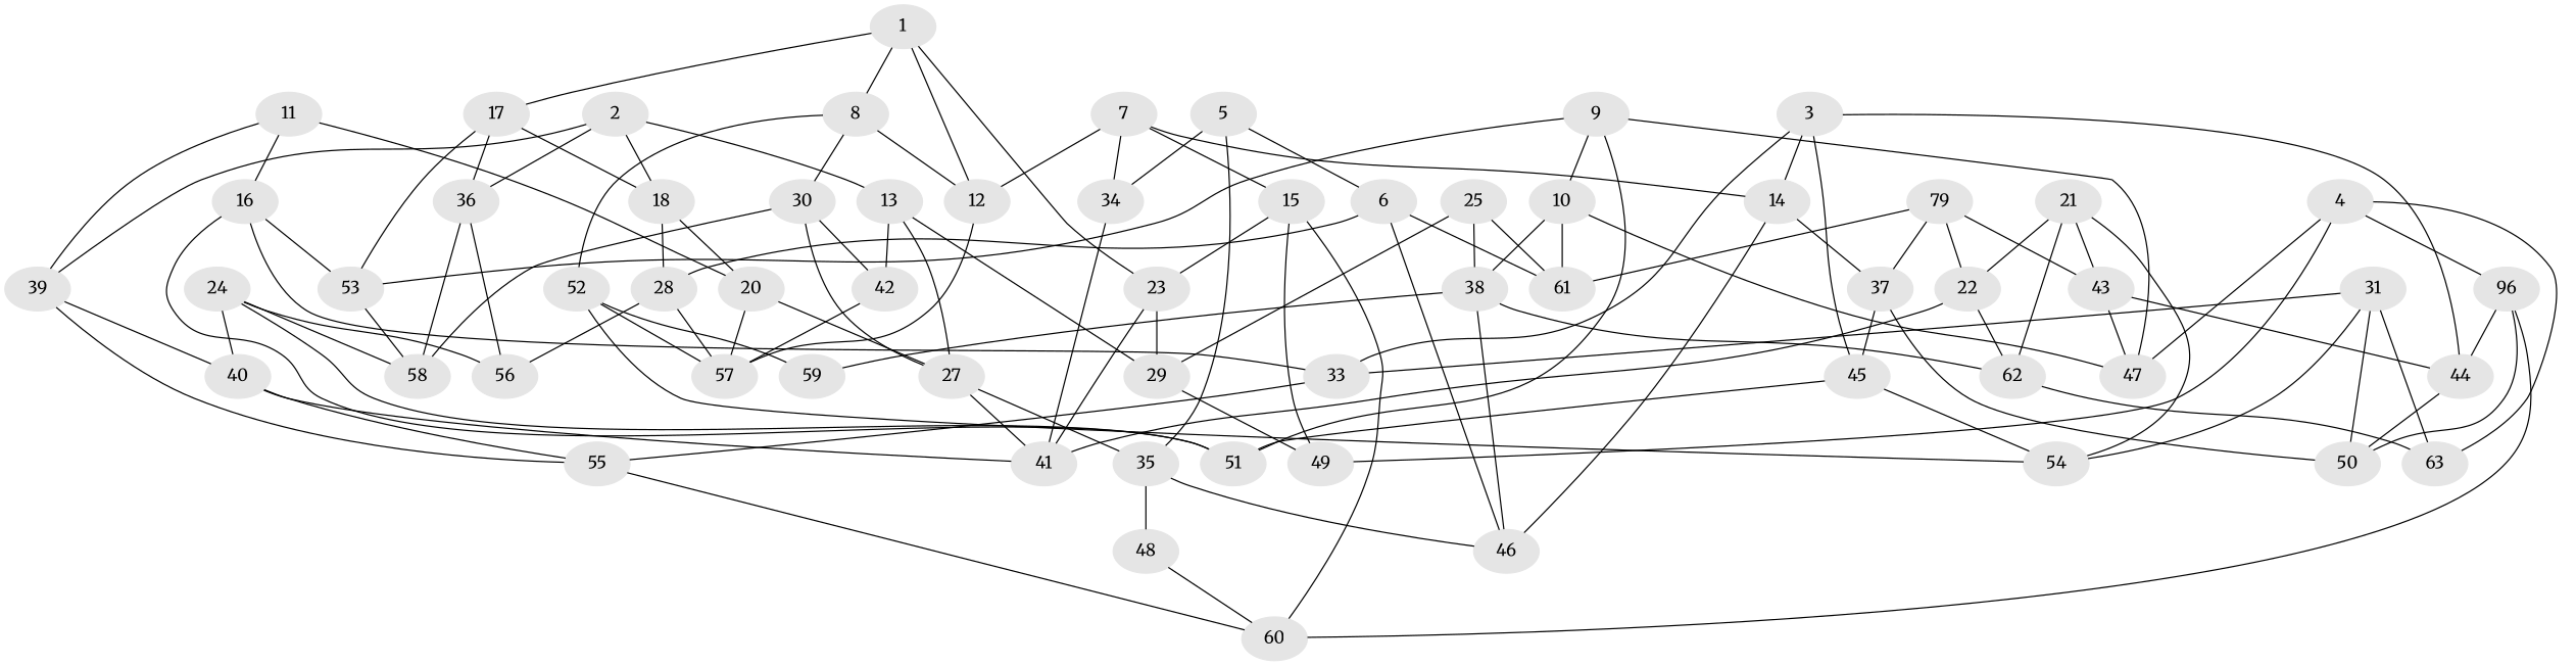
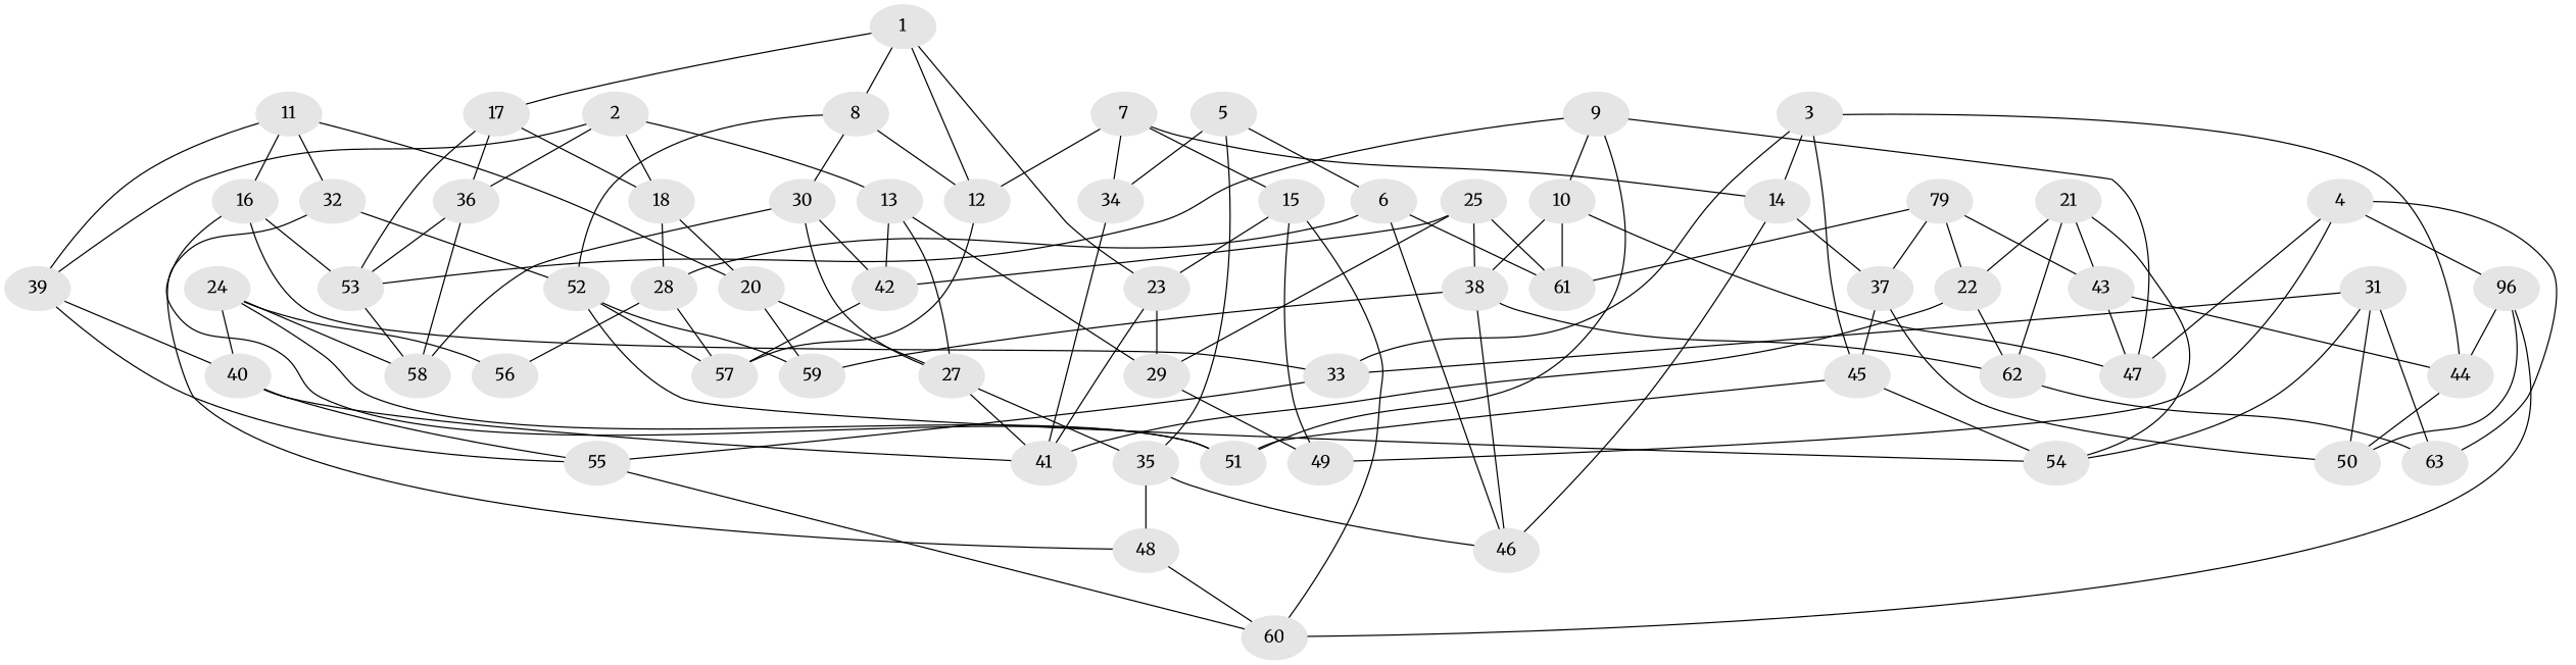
  graph {
    fontname=Merriweather
    node [color=gray90 fontname=Merriweather style=filled]
    edge [fontname=Merriweather]
    1
    8
    12
    17
    23
    30
    52
    57
    18
    36
    53
    29
    41
    2
    13
    39
    27
    42
    28
    20
    56
    58
    40
    55
    3
    14
    33
    44
    45
    46
    37
    50
    51
    54
    n35 [label=96]
    4
    47
    49
    63
    60
    5
    6
    34
    35
    61
    48
    7
    15
    59
    9
    10
    38
    11
    16
+   32
    n56 [label=79]
    22
    43
    62
    21
    24
    25
    31
    1 -- 8
    1 -- 12
    1 -- 17
    1 -- 23
    8 -- 12
    8 -- 30
    8 -- 52
    12 -- 57
    17 -- 18
    17 -- 36
    17 -- 53
    23 -- 29
    23 -- 41
    30 -- 27
    30 -- 42
    30 -- 58
    52 -- 57
    52 -- 54
    52 -- 59
    18 -- 28
    18 -- 20
-   36 -- 56
+   36 -- 53
    36 -- 58
    53 -- 58
    29 -- 49
    2 -- 18
    2 -- 36
    2 -- 13
    2 -- 39
    13 -- 29
    13 -- 27
    13 -- 42
    39 -- 40
    39 -- 55
    27 -- 41
    27 -- 35
    42 -- 57
    28 -- 57
    28 -- 56
    20 -- 27
-   20 -- 57
+   20 -- 59
    40 -- 41
    40 -- 55
    55 -- 60
    3 -- 14
    3 -- 33
    3 -- 44
    3 -- 45
    14 -- 46
    14 -- 37
    33 -- 55
    44 -- 50
    45 -- 51
    45 -- 54
    37 -- 45
    37 -- 50
    n35 -- 44
    n35 -- 50
    n35 -- 60
    4 -- n35
    4 -- 47
    4 -- 49
    4 -- 63
    5 -- 6
    5 -- 34
    5 -- 35
    6 -- 28
    6 -- 46
    6 -- 61
    34 -- 41
    35 -- 46
    35 -- 48
    48 -- 60
    7 -- 12
    7 -- 14
    7 -- 34
    7 -- 15
    15 -- 23
    15 -- 49
    15 -- 60
    9 -- 53
    9 -- 51
    9 -- 47
    9 -- 10
    10 -- 47
    10 -- 61
    10 -- 38
    38 -- 46
    38 -- 59
    38 -- 62
    11 -- 39
    11 -- 20
    11 -- 16
+   11 -- 32
    16 -- 53
    16 -- 33
    16 -- 51
+   32 -- 52
+   32 -- 48
    n56 -- 37
    n56 -- 61
    n56 -- 22
    n56 -- 43
    22 -- 41
    22 -- 62
    43 -- 44
    43 -- 47
    62 -- 63
    21 -- 54
    21 -- 22
    21 -- 43
    21 -- 62
    24 -- 56
    24 -- 58
    24 -- 40
    24 -- 51
    25 -- 29
+   25 -- 42
    25 -- 61
    25 -- 38
    31 -- 33
    31 -- 50
    31 -- 54
    31 -- 63
  }
